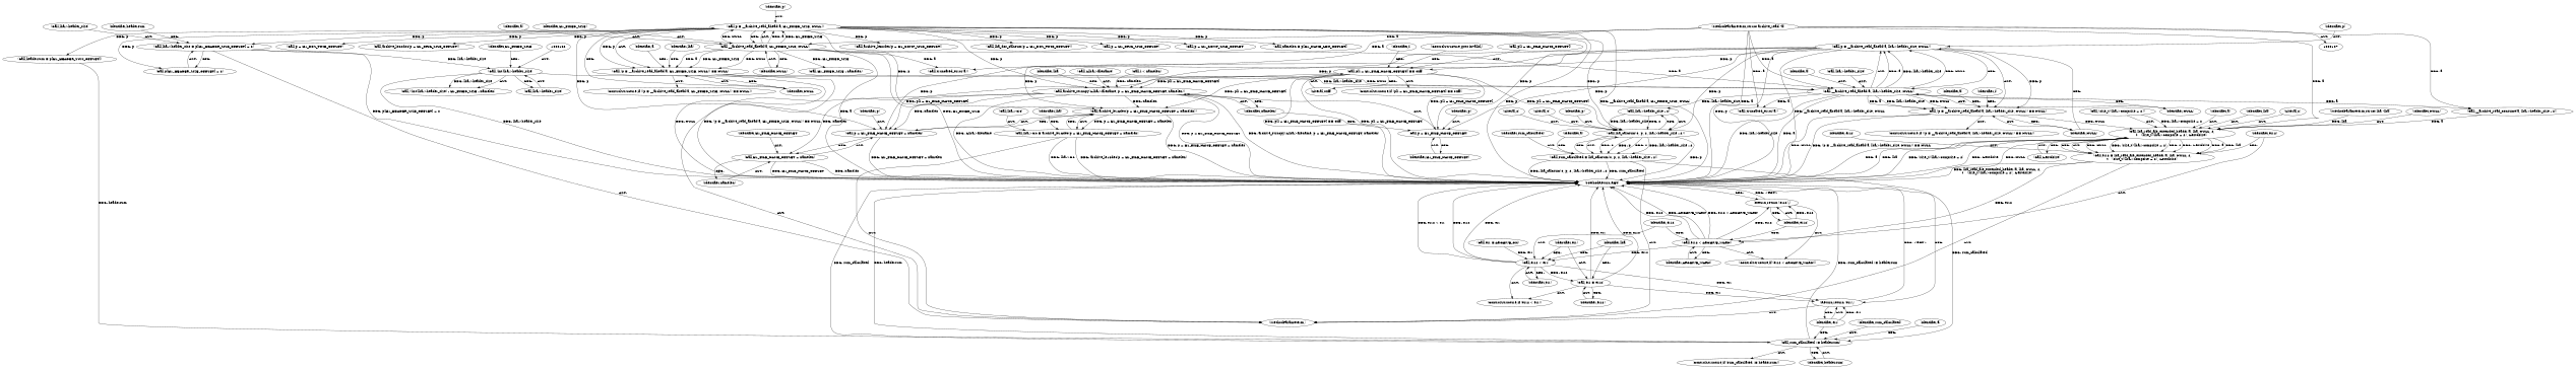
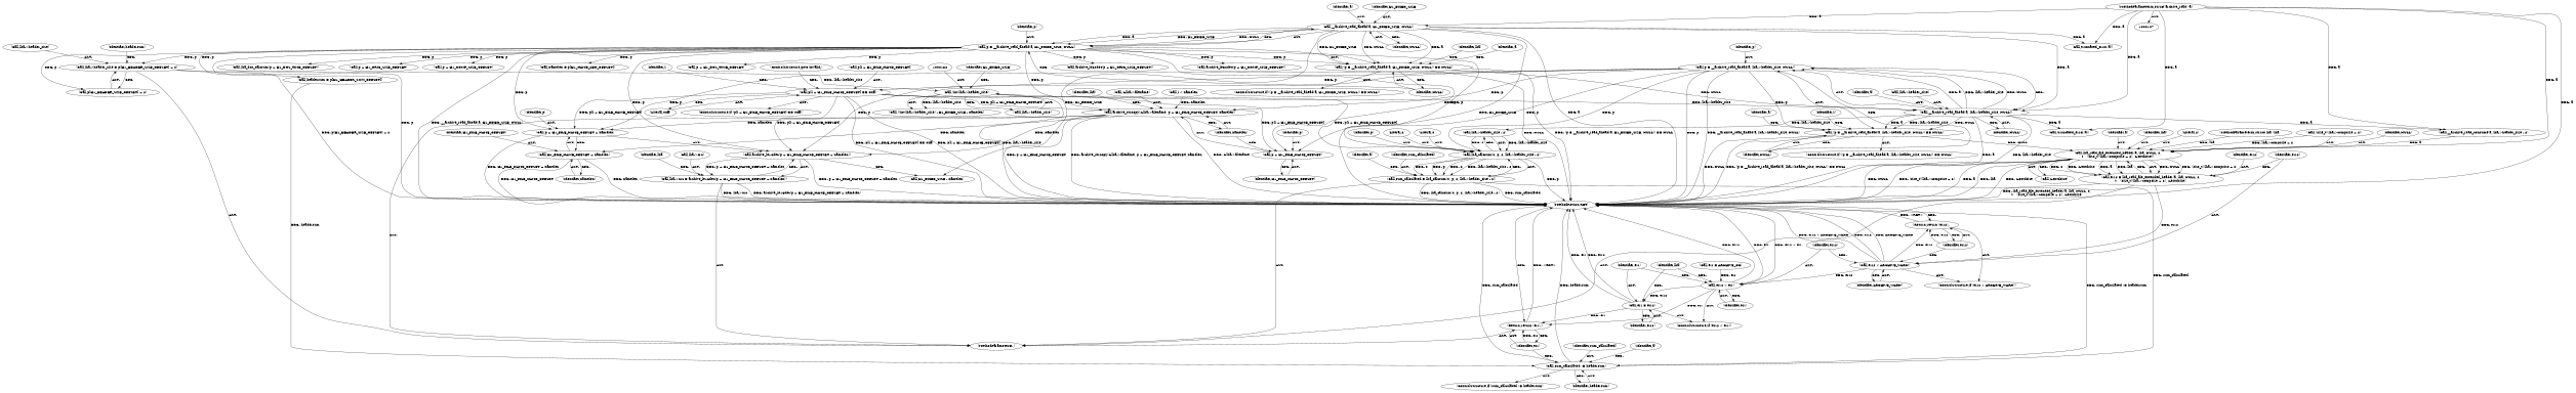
  digraph {
    n1 [label="(Call,p = __archive_read_ahead(a, lha->header_size, NULL))"]
    n2 [label="(Call,__archive_read_ahead(a, lha->header_size, NULL))"]
    n3 [label="(Call,(p = __archive_read_ahead(a, lha->header_size, NULL)) == NULL)"]
    n4 [label="(Call,p[i + H1_FILE_NAME_OFFSET] == 0xff)"]
    n5 [label="(Call,archive_strncpy(&lha->filename, p + H1_FILE_NAME_OFFSET, namelen))"]
    n6 [label="(Call,archive_le16dec(p + H1_FILE_NAME_OFFSET + namelen))"]
    n7 [label="(Call,p + H1_FILE_NAME_OFFSET + namelen)"]
    n8 [label="(Call,p + H1_FILE_NAME_OFFSET)"]
    n9 [label="(Call,lha_calcsum(0, p, 2, lha->header_size - 2))"]
    n10 [label="(MethodReturn,RET)"]
    n11 [label="(Call,__archive_read_consume(a, lha->header_size - 2))"]
    n12 [label="(Call,truncated_error(a))"]
    n13 [label="(Call,lha->header_size - 2)"]
    n14 [label="(Identifier,NULL)"]
    n15 [label="(Call,lha_read_file_extended_header(a, lha, NULL, 2,\n\t    (size_t)(lha->compsize + 2), &extdsize))"]
    n16 [label="(ControlStructure,if ((p = __archive_read_ahead(a, lha->header_size, NULL)) == NULL))"]
    n17 [label="(Identifier,NULL)"]
    n18 [label="(ControlStructure,if (p[i + H1_FILE_NAME_OFFSET] == 0xff))"]
    n19 [label="(Literal,0xff)"]
    n20 [label="(MethodParameterIn,)"]
    n21 [label="(Call,H1_FILE_NAME_OFFSET + namelen)"]
    n22 [label="(Identifier,namelen)"]
    n23 [label="(Call,lha->crc = archive_le16dec(p + H1_FILE_NAME_OFFSET + namelen))"]
    n24 [label="(Identifier,H1_FILE_NAME_OFFSET)"]
    n25 [label="(Call,sum_calculated = lha_calcsum(0, p, 2, lha->header_size - 2))"]
    n26 [label="(Return,return (err2);)"]
    n27 [label="(Return,return (err);)"]
    n28 [label="(Call,__archive_read_ahead(a, H1_FIXED_SIZE, NULL))"]
    n29 [label="(Call,p = __archive_read_ahead(a, H1_FIXED_SIZE, NULL))"]
    n30 [label="(Call,(p = __archive_read_ahead(a, H1_FIXED_SIZE, NULL)) == NULL)"]
    n31 [label="(Call,H1_FIXED_SIZE - namelen)"]
    n32 [label="(Call,truncated_error(a))"]
    n33 [label="(Identifier,NULL)"]
    n34 [label="(Call,lha->header_size = p[H1_HEADER_SIZE_OFFSET] + 2)"]
    n35 [label="(Call,p[H1_HEADER_SIZE_OFFSET] + 2)"]
    n36 [label="(Call,archive_le32dec(p + H1_COMP_SIZE_OFFSET))"]
    n37 [label="(Call,lha_dos_calcsum(p + H1_DOS_TIME_OFFSET))"]
    n38 [label="(Call,p + H1_ORIG_SIZE_OFFSET)"]
    n39 [label="(Call,p + H1_COMP_SIZE_OFFSET)"]
    n40 [label="(Call,namelen = p[H1_NAME_LEN_OFFSET])"]
    n41 [label="(Call,p + H1_DOS_TIME_OFFSET)"]
    n42 [label="(Call,headersum = p[H1_HEADER_SUM_OFFSET])"]
    n43 [label="(Call,archive_le32dec(p + H1_ORIG_SIZE_OFFSET))"]
    n44 [label="(ControlStructure,if ((p = __archive_read_ahead(a, H1_FIXED_SIZE, NULL)) == NULL))"]
    n45 [label="(Identifier,NULL)"]
    n46 [label="(MethodParameterIn,struct archive_read *a)"]
    1000107
    n48 [label="(Call,err2 = lha_read_file_extended_header(a, lha, NULL, 2,\n\t    (size_t)(lha->compsize + 2), &extdsize))"]
    n49 [label="(Call,&extdsize)"]
    n50 [label="(Call,(int)lha->header_size)"]
    n51 [label="(Call,((int)lha->header_size) - H1_FIXED_SIZE - namelen)"]
    n52 [label="(Call,lha->header_size)"]
    n53 [label="(Call,sum_calculated != headersum)"]
    n54 [label="(Call,err2 < ARCHIVE_WARN)"]
    n55 [label="(Call,err2 < err)"]
    n56 [label="(ControlStructure,if (err2 < ARCHIVE_WARN))"]
    n57 [label="(Identifier,ARCHIVE_WARN)"]
    n58 [label="(Identifier,err2)"]
    n59 [label="(Call,err = err2)"]
    n60 [label="(Identifier,err)"]
    n61 [label="(ControlStructure,if (err2 < err))"]
    n62 [label="(Identifier,err2)"]
    n63 [label="(Identifier,err)"]
    n64 [label="(Identifier,namelen)"]
    n65 [label="(ControlStructure,if (sum_calculated != headersum))"]
    n66 [label="(Identifier,headersum)"]
    n67 [label="(Identifier,p)"]
    n68 [label="(Identifier,a)"]
    n69 [label="(Identifier,err)"]
    n70 [label="(Literal,0)"]
    n71 [label="(Call,i < namelen)"]
    n72 [label="(Call,(size_t)(lha->compsize + 2))"]
    n73 [label="(Identifier,err2)"]
    n74 [label="(Identifier,headersum)"]
    n75 [label="(Identifier,a)"]
    n76 [label="(Call,lha->crc)"]
    n77 [label="(Identifier,sum_calculated)"]
    n78 [label="(Identifier,lha)"]
    n79 [label="(Identifier,p)"]
    n80 [label="(Identifier,lha)"]
    n81 [label="(Identifier,a)"]
    n82 [label="(Identifier,H1_FIXED_SIZE)"]
    n83 [label="(Call,&lha->filename)"]
    n84 [label="(Literal,2)"]
    n85 [label="(Identifier,lha)"]
    n86 [label="(Identifier,err2)"]
    n87 [label="(Identifier,a)"]
    n88 [label="(Identifier,i)"]
    n89 [label="(Identifier,a)"]
    n90 [label="(Identifier,p)"]
    n91 [label="(Identifier,a)"]
    n92 [label="(Identifier,i)"]
    n93 [label="(Identifier,lha)"]
    n94 [label="(Call,lha->header_size)"]
    n95 [label="(Identifier,sum_calculated)"]
    n96 [label="(Literal,2)"]
    n97 [label="(Identifier,p)"]
    n98 [label="(Identifier,a)"]
    n99 [label="(Identifier,H1_FIXED_SIZE)"]
    n100 [label="(Identifier,lha)"]
    n101 [label="(Identifier,H1_FILE_NAME_OFFSET)"]
    n102 [label="(Identifier,err2)"]
    n103 [label="(MethodParameterIn,struct lha *lha)"]
    n104 [label="(Call,lha->header_size)"]
    n105 [label="(ControlStructure,goto invalid;)"]
    n106 [label="(Identifier,p)"]
    n107 [label="(Call,err = ARCHIVE_OK)"]
    n108 [label="(Call,p[i + H1_FILE_NAME_OFFSET])"]
    n109 [label="(Identifier,NULL)"]
    1000182
    n1 -> n2 [label="CFG: "]
    n1 -> n3 [label="AST: "]
    n1 -> n3 [label="DDG: p"]
    n1 -> n4 [label="DDG: p"]
    n1 -> n5 [label="DDG: p"]
    n1 -> n6 [label="DDG: p"]
    n1 -> n7 [label="DDG: p"]
    n1 -> n8 [label="DDG: p"]
    n1 -> n9 [label="DDG: p"]
    n1 -> n10 [label="DDG: p"]
    n1 -> n10 [label="DDG: __archive_read_ahead(a, lha->header_size, NULL)"]
    n2 -> n1 [label="AST: "]
    n2 -> n1 [label="DDG: a"]
    n2 -> n1 [label="DDG: lha->header_size"]
    n2 -> n1 [label="DDG: NULL"]
    n2 -> n3 [label="DDG: a"]
    n2 -> n3 [label="DDG: lha->header_size"]
    n2 -> n3 [label="DDG: NULL"]
    n2 -> n10 [label="DDG: a"]
    n2 -> n10 [label="DDG: lha->header_size"]
    n2 -> n11 [label="DDG: a"]
    n2 -> n12 [label="DDG: a"]
    n2 -> n13 [label="DDG: lha->header_size"]
    n2 -> n14 [label="CFG: "]
    n3 -> n10 [label="DDG: NULL"]
    n3 -> n10 [label="DDG: (p = __archive_read_ahead(a, lha->header_size, NULL)) == NULL"]
    n3 -> n15 [label="DDG: NULL"]
    n3 -> n16 [label="AST: "]
    n3 -> n17 [label="CFG: "]
    n4 -> n5 [label="DDG: p[i + H1_FILE_NAME_OFFSET]"]
    n4 -> n6 [label="DDG: p[i + H1_FILE_NAME_OFFSET]"]
    n4 -> n7 [label="DDG: p[i + H1_FILE_NAME_OFFSET]"]
    n4 -> n8 [label="DDG: p[i + H1_FILE_NAME_OFFSET]"]
    n4 -> n9 [label="DDG: p[i + H1_FILE_NAME_OFFSET]"]
    n4 -> n10 [label="DDG: p[i + H1_FILE_NAME_OFFSET] == 0xff"]
    n4 -> n10 [label="DDG: p[i + H1_FILE_NAME_OFFSET]"]
    n4 -> n18 [label="AST: "]
    n4 -> n19 [label="CFG: "]
    n5 -> n6 [label="DDG: namelen"]
    n5 -> n7 [label="DDG: namelen"]
    n5 -> n10 [label="DDG: p + H1_FILE_NAME_OFFSET"]
    n5 -> n10 [label="DDG: archive_strncpy(&lha->filename, p + H1_FILE_NAME_OFFSET, namelen)"]
    n5 -> n10 [label="DDG: &lha->filename"]
    n5 -> n20 [label="AST: "]
    n5 -> n21 [label="DDG: namelen"]
    n5 -> n22 [label="CFG: "]
-   n6 -> n7 [label="CFG: "]
+   n6 -> n31 [label="CFG: "]
    n6 -> n10 [label="DDG: p + H1_FILE_NAME_OFFSET + namelen"]
    n6 -> n23 [label="AST: "]
    n6 -> n23 [label="DDG: p + H1_FILE_NAME_OFFSET + namelen"]
    n7 -> n6 [label="AST: "]
    n7 -> n10 [label="DDG: H1_FILE_NAME_OFFSET + namelen"]
    n7 -> n21 [label="CFG: "]
    n8 -> n5 [label="AST: "]
    n8 -> n24 [label="CFG: "]
    n9 -> n10 [label="DDG: p"]
    n9 -> n13 [label="CFG: "]
    n9 -> n25 [label="AST: "]
    n9 -> n25 [label="DDG: 0"]
    n9 -> n25 [label="DDG: p"]
    n9 -> n25 [label="DDG: 2"]
    n9 -> n25 [label="DDG: lha->header_size - 2"]
    n10 -> n26 [label="CFG: "]
    n10 -> n27 [label="CFG: "]
    n11 -> n15 [label="DDG: a"]
    n13 -> n9 [label="AST: "]
    n13 -> n9 [label="DDG: lha->header_size"]
    n13 -> n9 [label="DDG: 2"]
    n14 -> n2 [label="AST: "]
    n15 -> n10 [label="DDG: (size_t)(lha->compsize + 2)"]
    n15 -> n10 [label="DDG: &extdsize"]
    n15 -> n10 [label="DDG: NULL"]
    n15 -> n10 [label="DDG: a"]
    n15 -> n10 [label="DDG: lha"]
    n15 -> n48 [label="AST: "]
    n15 -> n48 [label="DDG: NULL"]
    n15 -> n48 [label="DDG: (size_t)(lha->compsize + 2)"]
    n15 -> n48 [label="DDG: 2"]
    n15 -> n48 [label="DDG: &extdsize"]
    n15 -> n48 [label="DDG: a"]
    n15 -> n48 [label="DDG: lha"]
    n15 -> n49 [label="CFG: "]
    n17 -> n1 [label="CFG: "]
    n17 -> n3 [label="AST: "]
    n19 -> n4 [label="AST: "]
    n21 -> n7 [label="AST: "]
    n21 -> n10 [label="DDG: H1_FILE_NAME_OFFSET"]
    n21 -> n10 [label="DDG: namelen"]
    n21 -> n64 [label="CFG: "]
    n22 -> n5 [label="AST: "]
    n22 -> n8 [label="CFG: "]
    n23 -> n6 [label="CFG: "]
    n23 -> n10 [label="DDG: archive_le16dec(p + H1_FILE_NAME_OFFSET + namelen)"]
    n23 -> n10 [label="DDG: lha->crc"]
    n23 -> n20 [label="AST: "]
    n24 -> n8 [label="AST: "]
    n25 -> n9 [label="CFG: "]
    n25 -> n10 [label="DDG: lha_calcsum(0, p, 2, lha->header_size - 2)"]
    n25 -> n10 [label="DDG: sum_calculated"]
    n25 -> n20 [label="AST: "]
    n25 -> n53 [label="DDG: sum_calculated"]
    n26 -> n10 [label="DDG: <RET>"]
    n26 -> n56 [label="AST: "]
    n26 -> n58 [label="CFG: "]
    n27 -> n10 [label="DDG: <RET>"]
    n27 -> n20 [label="AST: "]
    n27 -> n63 [label="CFG: "]
    n28 -> n2 [label="DDG: a"]
    n28 -> n10 [label="DDG: H1_FIXED_SIZE"]
    n28 -> n10 [label="DDG: a"]
    n28 -> n29 [label="AST: "]
    n28 -> n29 [label="DDG: a"]
    n28 -> n29 [label="DDG: H1_FIXED_SIZE"]
    n28 -> n29 [label="DDG: NULL"]
    n28 -> n30 [label="DDG: a"]
    n28 -> n30 [label="DDG: H1_FIXED_SIZE"]
    n28 -> n30 [label="DDG: NULL"]
    n28 -> n31 [label="DDG: H1_FIXED_SIZE"]
    n28 -> n32 [label="DDG: a"]
    n28 -> n33 [label="CFG: "]
    n29 -> n5 [label="DDG: p"]
    n29 -> n6 [label="DDG: p"]
    n29 -> n7 [label="DDG: p"]
    n29 -> n8 [label="DDG: p"]
    n29 -> n9 [label="DDG: p"]
    n29 -> n10 [label="DDG: p"]
    n29 -> n10 [label="DDG: __archive_read_ahead(a, H1_FIXED_SIZE, NULL)"]
    n29 -> n28 [label="CFG: "]
    n29 -> n30 [label="AST: "]
    n29 -> n30 [label="DDG: p"]
    n29 -> n34 [label="DDG: p"]
    n29 -> n35 [label="DDG: p"]
    n29 -> n36 [label="DDG: p"]
    n29 -> n37 [label="DDG: p"]
    n29 -> n38 [label="DDG: p"]
    n29 -> n39 [label="DDG: p"]
    n29 -> n40 [label="DDG: p"]
    n29 -> n41 [label="DDG: p"]
    n29 -> n42 [label="DDG: p"]
    n29 -> n43 [label="DDG: p"]
    n30 -> n2 [label="DDG: NULL"]
    n30 -> n10 [label="DDG: (p = __archive_read_ahead(a, H1_FIXED_SIZE, NULL)) == NULL"]
    n30 -> n10 [label="DDG: NULL"]
    n30 -> n44 [label="AST: "]
    n30 -> n45 [label="CFG: "]
    n33 -> n28 [label="AST: "]
    n34 -> n10 [label="DDG: p[H1_HEADER_SIZE_OFFSET] + 2"]
    n34 -> n20 [label="AST: "]
    n34 -> n35 [label="CFG: "]
    n34 -> n50 [label="DDG: lha->header_size"]
    n35 -> n34 [label="AST: "]
    n42 -> n53 [label="DDG: headersum"]
    n45 -> n29 [label="CFG: "]
    n45 -> n30 [label="AST: "]
    n46 -> n2 [label="DDG: a"]
    n46 -> n10 [label="DDG: a"]
    n46 -> n11 [label="DDG: a"]
    n46 -> n12 [label="DDG: a"]
    n46 -> n15 [label="DDG: a"]
    n46 -> n28 [label="DDG: a"]
    n46 -> n32 [label="DDG: a"]
    n46 -> 1000107 [label="AST: "]
    n48 -> n10 [label="DDG: lha_read_file_extended_header(a, lha, NULL, 2,\n\t    (size_t)(lha->compsize + 2), &extdsize)"]
    n48 -> n15 [label="CFG: "]
    n48 -> n20 [label="AST: "]
    n48 -> n54 [label="DDG: err2"]
    n49 -> n15 [label="AST: "]
    n50 -> n2 [label="DDG: lha->header_size"]
    n50 -> n10 [label="DDG: lha->header_size"]
    n50 -> n51 [label="AST: "]
    n50 -> n51 [label="DDG: lha->header_size"]
    n50 -> n52 [label="CFG: "]
    n52 -> n50 [label="AST: "]
    n53 -> n10 [label="DDG: sum_calculated"]
    n53 -> n10 [label="DDG: headersum"]
    n53 -> n10 [label="DDG: sum_calculated != headersum"]
    n53 -> n65 [label="AST: "]
    n53 -> n66 [label="CFG: "]
    n54 -> n10 [label="DDG: err2"]
    n54 -> n10 [label="DDG: ARCHIVE_WARN"]
    n54 -> n10 [label="DDG: err2 < ARCHIVE_WARN"]
    n54 -> n26 [label="DDG: err2"]
    n54 -> n55 [label="DDG: err2"]
    n54 -> n56 [label="AST: "]
    n54 -> n57 [label="CFG: "]
    n55 -> n10 [label="DDG: err"]
    n55 -> n10 [label="DDG: err2 < err"]
    n55 -> n10 [label="DDG: err2"]
    n55 -> n27 [label="DDG: err"]
    n55 -> n59 [label="DDG: err2"]
    n55 -> n60 [label="CFG: "]
    n55 -> n61 [label="AST: "]
    n57 -> n54 [label="AST: "]
    n58 -> n26 [label="AST: "]
    n58 -> n26 [label="DDG: err2"]
    n58 -> n54 [label="CFG: "]
    n59 -> n10 [label="DDG: err2"]
    n59 -> n10 [label="DDG: err"]
    n59 -> n27 [label="DDG: err"]
    n59 -> n61 [label="AST: "]
    n59 -> n62 [label="CFG: "]
    n60 -> n55 [label="AST: "]
    n62 -> n59 [label="AST: "]
    n63 -> n27 [label="AST: "]
    n63 -> n27 [label="DDG: err"]
    n63 -> n53 [label="CFG: "]
    n64 -> n21 [label="AST: "]
    n66 -> n53 [label="AST: "]
    n67 -> n7 [label="AST: "]
    n68 -> n25 [label="CFG: "]
    n69 -> n55 [label="CFG: "]
    n69 -> n59 [label="AST: "]
    n70 -> n9 [label="AST: "]
    n71 -> n5 [label="DDG: namelen"]
    n72 -> n15 [label="AST: "]
    n72 -> n15 [label="DDG: lha->compsize + 2"]
    n73 -> n54 [label="CFG: "]
    n73 -> n55 [label="AST: "]
    n74 -> n34 [label="CFG: "]
    n75 -> n15 [label="AST: "]
    n76 -> n23 [label="AST: "]
    n77 -> n53 [label="AST: "]
    n78 -> n15 [label="AST: "]
    n79 -> n9 [label="AST: "]
    n80 -> n5 [label="CFG: "]
    n81 -> n2 [label="AST: "]
    n82 -> n28 [label="AST: "]
    n83 -> n5 [label="AST: "]
    n84 -> n9 [label="AST: "]
    n85 -> n23 [label="CFG: "]
    n86 -> n48 [label="AST: "]
    n87 -> n30 [label="CFG: "]
    n88 -> n4 [label="CFG: "]
    n89 -> n28 [label="AST: "]
    n90 -> n29 [label="AST: "]
    n91 -> n53 [label="CFG: "]
    n92 -> n3 [label="CFG: "]
    n93 -> n30 [label="CFG: "]
    n94 -> n2 [label="AST: "]
    n95 -> n25 [label="AST: "]
    n96 -> n15 [label="AST: "]
    n97 -> n8 [label="AST: "]
    n98 -> n3 [label="CFG: "]
    n99 -> n50 [label="CFG: "]
    n100 -> n55 [label="CFG: "]
    n100 -> n59 [label="CFG: "]
    n101 -> n21 [label="AST: "]
    n102 -> n48 [label="CFG: "]
    n102 -> n54 [label="AST: "]
    n103 -> n15 [label="DDG: lha"]
    n104 -> n34 [label="AST: "]
    n105 -> n4 [label="CFG: "]
    n106 -> n1 [label="AST: "]
    n107 -> n55 [label="DDG: err"]
    n108 -> n4 [label="AST: "]
    n109 -> n15 [label="AST: "]
    1000182 -> n50 [label="AST: "]
  }
